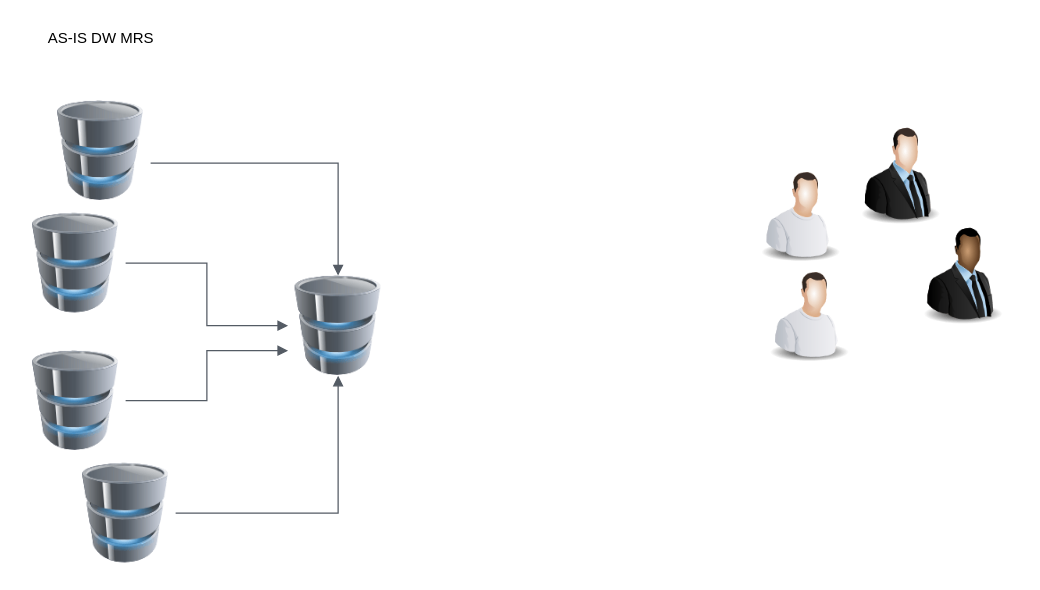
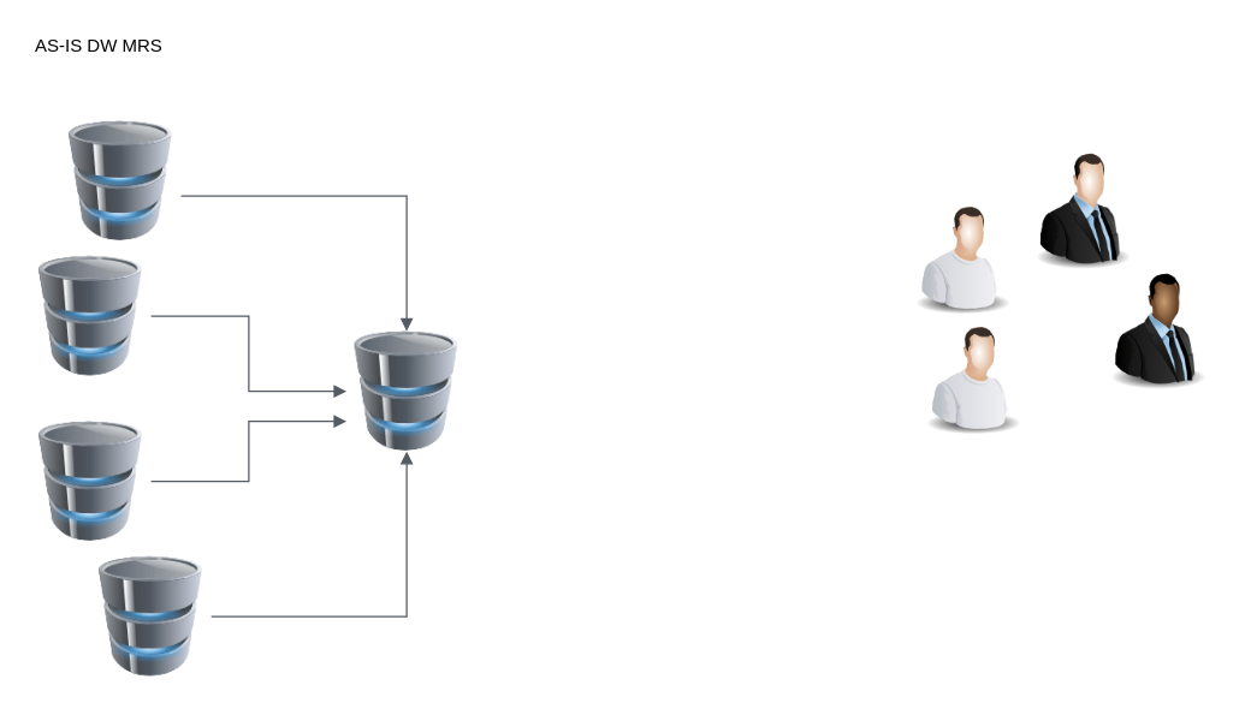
  <mxCell id="0" />
  <mxCell id="1" parent="0" />
  <mxCell id="2" value="" style="image;html=1;labelBackgroundColor=#ffffff;image=img/lib/clip_art/people/Worker_Man_128x128.png" vertex="1" parent="1"><mxGeometry x="600" y="130" width="80" height="80" as="geometry" /></mxCell>
  <mxCell id="3" value="" style="image;html=1;labelBackgroundColor=#ffffff;image=img/lib/clip_art/people/Worker_Man_128x128.png" vertex="1" parent="1"><mxGeometry x="607" y="210" width="80" height="80" as="geometry" /></mxCell>
  <mxCell id="4" value="" style="image;html=1;labelBackgroundColor=#ffffff;image=img/lib/clip_art/people/Suit_Man_128x128.png" vertex="1" parent="1"><mxGeometry x="680" y="100" width="80" height="80" as="geometry" /></mxCell>
  <mxCell id="5" value="" style="image;html=1;labelBackgroundColor=#ffffff;image=img/lib/clip_art/people/Suit_Man_Black_128x128.png" vertex="1" parent="1"><mxGeometry x="730" y="180" width="80" height="80" as="geometry" /></mxCell>
  <mxCell id="6" value="" style="image;html=1;labelBackgroundColor=#ffffff;image=img/lib/clip_art/computers/Database_128x128.png" vertex="1" parent="1"><mxGeometry x="40" y="80" width="80" height="80" as="geometry" /></mxCell>
  <mxCell id="7" value="" style="image;html=1;labelBackgroundColor=#ffffff;image=img/lib/clip_art/computers/Database_128x128.png" vertex="1" parent="1"><mxGeometry x="20" y="170" width="80" height="80" as="geometry" /></mxCell>
  <mxCell id="8" value="" style="image;html=1;labelBackgroundColor=#ffffff;image=img/lib/clip_art/computers/Database_128x128.png" vertex="1" parent="1"><mxGeometry x="20" y="280" width="80" height="80" as="geometry" /></mxCell>
  <mxCell id="9" value="" style="image;html=1;labelBackgroundColor=#ffffff;image=img/lib/clip_art/computers/Database_128x128.png" vertex="1" parent="1"><mxGeometry x="60" y="370" width="80" height="80" as="geometry" /></mxCell>
  <mxCell id="10" value="" style="image;html=1;labelBackgroundColor=#ffffff;image=img/lib/clip_art/computers/Database_128x128.png" vertex="1" parent="1"><mxGeometry x="230" y="220" width="80" height="80" as="geometry" /></mxCell>
  <mxCell id="11" value="" style="edgeStyle=orthogonalEdgeStyle;html=1;endArrow=block;elbow=vertical;startArrow=none;endFill=1;strokeColor=#545B64;rounded=0;" edge="1" parent="1" source="6" target="10"><mxGeometry width="100" relative="1" as="geometry"><mxPoint x="160" y="130" as="sourcePoint" /><mxPoint x="260" y="130" as="targetPoint" /><Array as="points"><mxPoint x="270" y="130" /></Array></mxGeometry></mxCell>
  <mxCell id="12" value="" style="edgeStyle=orthogonalEdgeStyle;html=1;endArrow=block;elbow=vertical;startArrow=none;endFill=1;strokeColor=#545B64;rounded=0;" edge="1" parent="1" source="7" target="10"><mxGeometry width="100" relative="1" as="geometry"><mxPoint x="360" y="230" as="sourcePoint" /><mxPoint x="460" y="230" as="targetPoint" /></mxGeometry></mxCell>
  <mxCell id="13" value="" style="edgeStyle=orthogonalEdgeStyle;html=1;endArrow=block;elbow=vertical;startArrow=none;endFill=1;strokeColor=#545B64;rounded=0;entryX=0;entryY=0.75;entryDx=0;entryDy=0;" edge="1" parent="1" source="8" target="10"><mxGeometry width="100" relative="1" as="geometry"><mxPoint x="100" y="340" as="sourcePoint" /><mxPoint x="200" y="340" as="targetPoint" /></mxGeometry></mxCell>
  <mxCell id="14" value="" style="edgeStyle=orthogonalEdgeStyle;html=1;endArrow=block;elbow=vertical;startArrow=none;endFill=1;strokeColor=#545B64;rounded=0;entryX=0.5;entryY=1;entryDx=0;entryDy=0;" edge="1" parent="1" source="9" target="10"><mxGeometry width="100" relative="1" as="geometry"><mxPoint x="360" y="230" as="sourcePoint" /><mxPoint x="460" y="230" as="targetPoint" /><Array as="points"><mxPoint x="270" y="410" /></Array></mxGeometry></mxCell>
- <mxCell id="15" value="AS-IS DW MRS" style="text;html=1;resizable=0;autosize=1;align=center;verticalAlign=middle;points=[];fillColor=none;strokeColor=none;rounded=0;" vertex="1" parent="1"><mxGeometry x="30" y="20" width="100" height="20" as="geometry" /></mxCell>
+ <mxCell id="15" value="AS-IS DW MRS" style="text;html=1;resizable=0;autosize=1;align=center;verticalAlign=middle;points=[];fillColor=none;strokeColor=none;rounded=0;" vertex="1" parent="1"><mxGeometry x="15" y="20" width="100" height="20" as="geometry" /></mxCell>
